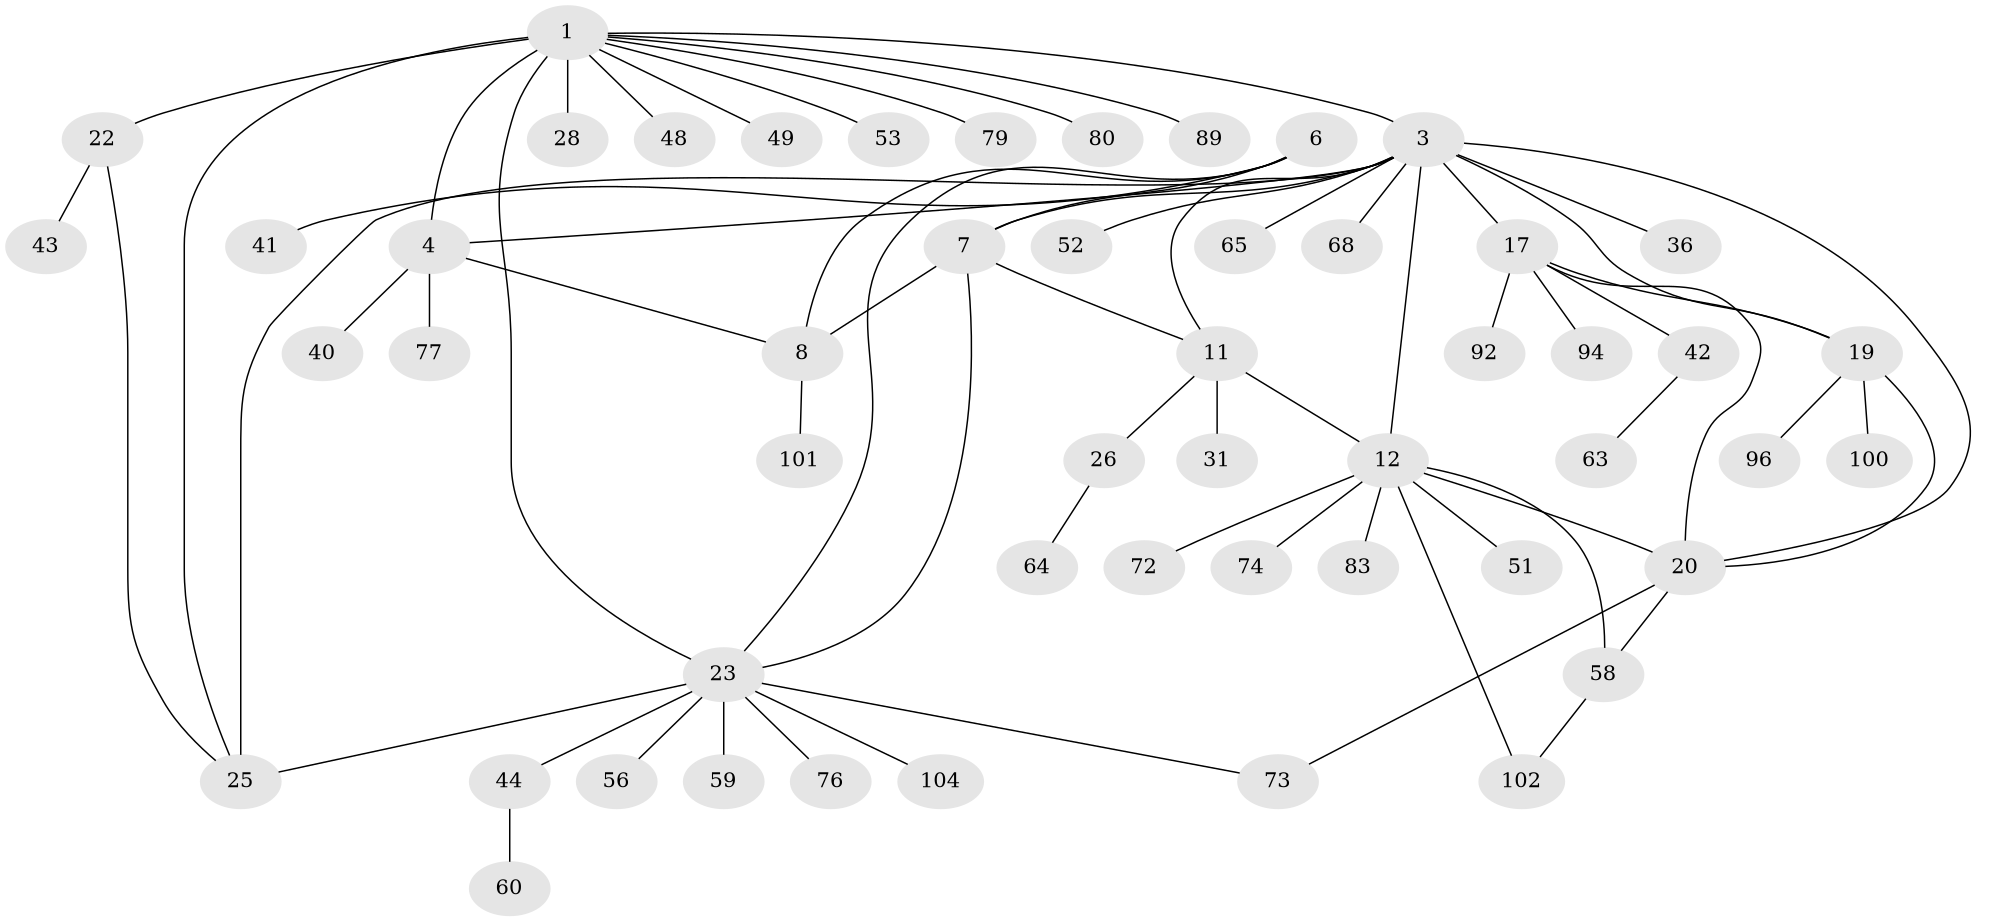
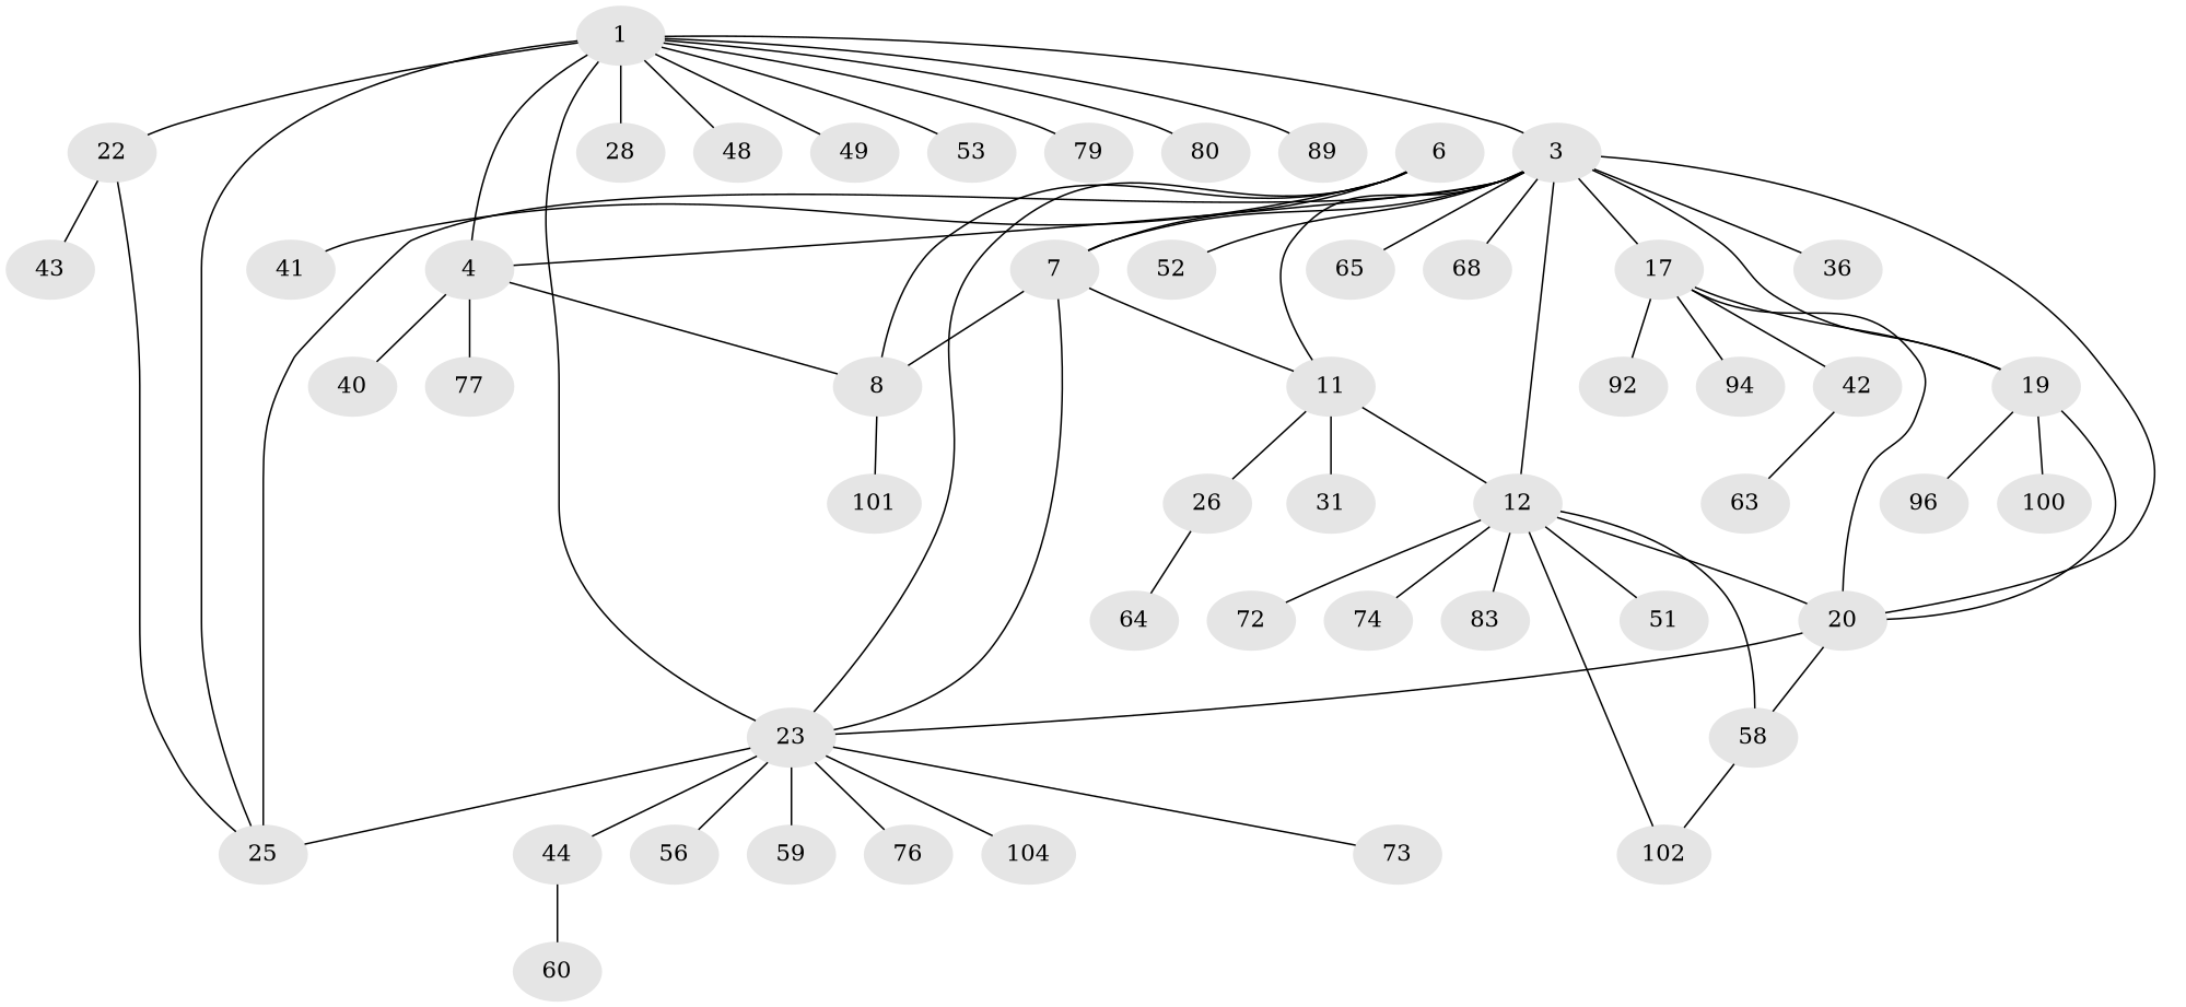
  graph {
    node [color=gray90 style=filled]
    1 [super="+2+21"]
    3 [super="+99+82+13+61+16"]
    4 [super="+5"]
    22
    23 [super="+24"]
    25 [super="+35"]
    28 [super="+33"]
    48
    49
    53 [super="+97"]
    79 [super="+95"]
    80
    89
    7 [super="+34+55+9+75"]
    11 [super="+66+15+45"]
    12 [super="+14+32"]
    17 [super="+38"]
    19
    20
    36
    52
    65
    68
    8 [super="+27+10+98"]
    40
    77
    43
    44
    56
    59
    73
    76 [super="+87"]
    104
    26
    31
    51
    58
    72
    74
    83
    102
    42 [super="+46"]
    92
    94
    96
    100
    101
    6
    41 [super="+69"]
    64 [super="+103"]
    63
    60
    1 -- 3 [weight=2]
    1 -- 4 [weight=4]
    1 -- 22
    1 -- 23 [weight=2]
    1 -- 25
    1 -- 28
    1 -- 48
    1 -- 49
    1 -- 53
    1 -- 79
    1 -- 80
    1 -- 89
    3 -- 4 [weight=2]
    3 -- 25
    3 -- 7
    3 -- 11 [weight=2]
    3 -- 12 [weight=3]
    3 -- 17 [weight=2]
    3 -- 19 [weight=2]
    3 -- 20 [weight=2]
    3 -- 36
    3 -- 52
    3 -- 65
    3 -- 68
    4 -- 8
    4 -- 40
    4 -- 77
    22 -- 25
    22 -- 43
    23 -- 25 [weight=2]
    23 -- 44
    23 -- 56
    23 -- 59
    23 -- 73
    23 -- 76
    23 -- 104
    7 -- 23
    7 -- 11
    7 -- 8 [weight=4]
    11 -- 12 [weight=4]
    11 -- 26
    11 -- 31
    12 -- 20
    12 -- 51
    12 -- 58
    12 -- 72
    12 -- 74
    12 -- 83
    12 -- 102
    17 -- 19
    17 -- 20
    17 -- 42
    17 -- 92
    17 -- 94
    19 -- 20
    19 -- 96
    19 -- 100
-   20 -- 73
+   20 -- 23
    20 -- 58
    8 -- 101
    44 -- 60
    26 -- 64
    58 -- 102
    42 -- 63
    6 -- 23
    6 -- 7 [weight=2]
    6 -- 8 [weight=2]
    6 -- 41
  }
